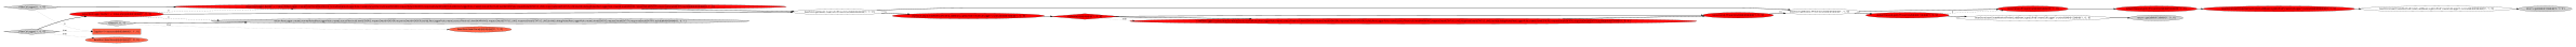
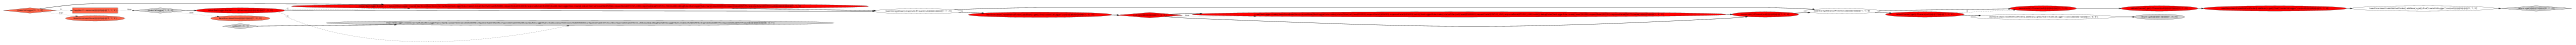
  digraph {
    fontname="Open Sans"
    rankdir=LR
    node [fillcolor=red fontname="Open Sans" shape=ellipse style=filled]
    edge [fontname="Open Sans" style=bold]
-   n1 [fillcolor=lightgray label="createCallLogger['0', '1', '0']" shape=diamond]
+   n1 [fillcolor=tomato label="createCallLogger['0', '1', '0']" shape=diamond]
    n2 [label="Value<RestLogger.Builder> v = Value.of(RestLogger.create().beanStore(beanStore).normalRules(RestLoggerRule.create().statusFilter(null).level(SEVERE).requestDetail(HEADER).responseDetail(HEADER).build(),RestLoggerRule.create().statusFilter(null).level(WARNING).requestDetail(STATUS_LINE).responseDetail(STATUS_LINE).build()).debugRules(RestLoggerRule.create().level(SEVERE).requestDetail(ENTITY).responseDetail(ENTITY).build()))@@@3@@@['0', '1', '0']"]
    n3 [fillcolor=tomato label="Supplier<?> resource@@@2@@@['1', '1', '0']" shape=box]
    n4 [fillcolor=tomato label="BeanStore beanStore@@@2@@@['0', '1', '0']"]
    n5 [fillcolor=white label="beanStore.getBean().map(null).ifPresent(null)@@@4@@@['1', '1', '0']"]
    n6 [label="beanStore.beanCreateMethodFinder().addBean(,v.get()).find(\"createCallLogger\").run(null)@@@8@@@['0', '1', '0']"]
    n7 [fillcolor=white label="beanStore.beanCreateMethodFinder().addBean(,v.get()).find(\"createCallLogger\").run(null)@@@9@@@['0', '1', '0']"]
-   n8 [fillcolor=lightgray label="return v.get()@@@10@@@['0', '1', '0']"]
+   n8 [fillcolor=lightgray label="return v.get()@@@10@@@['0', '1', '0']" shape=diamond]
    n9 [fillcolor=white label="beanStore.getBean().ifPresent(null)@@@5@@@['1', '1', '0']"]
    n10 [label="beanStore.beanCreateMethodFinder().addBean(,v.get()).find(\"createCallLogger\").run(null)@@@5@@@['1', '0', '0']"]
    n11 [label="resourceAs().ifPresent(null)@@@6@@@['0', '1', '0']"]
    n12 [label="defaultClasses().get().ifPresent(null)@@@11@@@['1', '0', '0']"]
    n13 [label="v.isEmpty()@@@6@@@['1', '0', '0']" shape=diamond]
    n14 [fillcolor=lightgray label="builder['0', '0', '1']" shape=diamond]
    n15 [fillcolor=lightgray label="return RestLogger.create().normalRules(RestLoggerRule.create().statusFilter(null).level(SEVERE).requestDetail(HEADER).responseDetail(HEADER).build(),RestLoggerRule.create().statusFilter(null).level(WARNING).requestDetail(STATUS_LINE).responseDetail(STATUS_LINE).build()).debugRules(RestLoggerRule.create().level(SEVERE).requestDetail(ENTITY).responseDetail(ENTITY).build())@@@3@@@['0', '0', '1']"]
    n16 [label="defaultClasses().get().ifPresent(null)@@@7@@@['0', '1', '0']"]
    n17 [fillcolor=white label="beanStore.beanCreateMethodFinder().addBean(,v.get()).find(\"createCallLogger\").run(null)@@@12@@@['1', '0', '0']"]
    n18 [fillcolor=lightgray label="return v.get()@@@13@@@['1', '0', '0']"]
    n19 [label="Value<RestLogger.Builder> v = Value.empty()@@@3@@@['1', '0', '0']"]
    n20 [label="v.set(RestLogger.create().beanStore(beanStore).normalRules(RestLoggerRule.create().statusFilter(null).level(SEVERE).requestDetail(HEADER).responseDetail(HEADER).build(),RestLoggerRule.create().statusFilter(null).level(WARNING).requestDetail(STATUS_LINE).responseDetail(STATUS_LINE).build()).debugRules(RestLoggerRule.create().level(SEVERE).requestDetail(ENTITY).responseDetail(ENTITY).build()))@@@7@@@['1', '0', '0']"]
    n21 [label="resourceAs().ifPresent(null)@@@9@@@['1', '0', '0']"]
    n22 [fillcolor=lightgray label="createCallLogger['1', '0', '0']" shape=diamond]
    n23 [fillcolor=tomato label="BeanStore beanStore@@@2@@@['1', '0', '0']"]
    n1 -> n2
    n1 -> n3 [label=0 style=dotted]
-   n14 -> n4 [label=true style=dotted]
+   n1 -> n4 [label=true style=dotted]
    n2 -> n5
    n5 -> n9
    n5 -> n10
    n6 -> n7
    n7 -> n8
    n9 -> n11
    n9 -> n12
    n10 -> n13
    n11 -> n16
    n12 -> n11 [label=0 style=dashed]
    n12 -> n17
    n13 -> n20
    n13 -> n20 [label=true style=dotted]
    n13 -> n21
    n14 -> n15
    n16 -> n6
    n17 -> n18
    n19 -> n2 [label=0 style=dashed]
    n19 -> n5
    n19 -> n15 [label=0 style=dashed]
    n20 -> n21
    n21 -> n9
-   n22 -> n3 [label=true style=dotted]
+   n3 -> n22 [label=true style=dotted]
    n22 -> n19
    n22 -> n23 [label=true style=dotted]
  }
